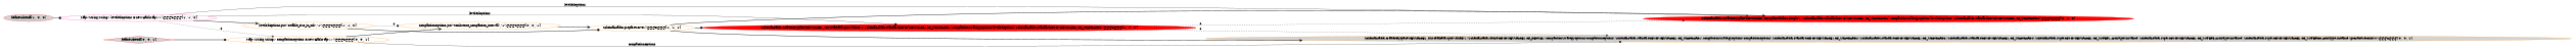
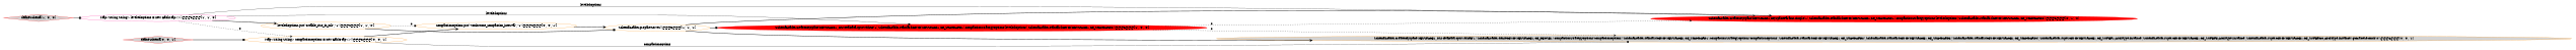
  digraph {
    rankdir=LR
    node [color=darkorange fillcolor=white shape=ellipse style=filled]
    edge [arrowhead=vee style=bold]
    n1 [color=deeppink label="Map<String,String> leveledOptions = new HashMap<>()@@@3@@@['1', '1', '0']"]
    n2 [label="Map<String,String> compactionOptions = new HashMap<>()@@@3@@@['0', '0', '1']"]
    n3 [label="leveledOptions.put(\"sstable_size_in_mb\",\"1\")@@@4@@@['1', '1', '0']"]
    n4 [color=red fillcolor=red label="SchemaLoader.createKeyspace(KEYSPACE1,,KSMetaData.optsWithRF(1),SchemaLoader.standardCFMD(KEYSPACE1,CF_STANDARD1).compactionStrategyOptions(leveledOptions),SchemaLoader.standardCFMD(KEYSPACE1,CF_STANDARD2))@@@6@@@['1', '0', '0']"]
    n5 [color=red fillcolor=red label="SchemaLoader.createKeyspace(KEYSPACE1,KeyspaceParams.simple(1),SchemaLoader.standardCFMD(KEYSPACE1,CF_STANDARD1).compactionStrategyOptions(leveledOptions),SchemaLoader.standardCFMD(KEYSPACE1,CF_STANDARD2))@@@6@@@['0', '1', '0']"]
    n6 [label="compactionOptions.put(\"tombstone_compaction_interval\",\"1\")@@@4@@@['0', '0', '1']"]
    n7 [fillcolor=lightgray label="SchemaLoader.createKeyspace(KEYSPACE1,,KSMetaData.optsWithRF(1),SchemaLoader.denseCFMD(KEYSPACE1,CF_DENSE1).compactionStrategyOptions(compactionOptions),SchemaLoader.standardCFMD(KEYSPACE1,CF_STANDARD1).compactionStrategyOptions(compactionOptions),SchemaLoader.standardCFMD(KEYSPACE1,CF_STANDARD2),SchemaLoader.standardCFMD(KEYSPACE1,CF_STANDARD3),SchemaLoader.standardCFMD(KEYSPACE1,CF_STANDARD4),SchemaLoader.superCFMD(KEYSPACE1,CF_SUPER1,AsciiType.instance),SchemaLoader.superCFMD(KEYSPACE1,CF_SUPER5,AsciiType.instance),SchemaLoader.superCFMD(KEYSPACE1,CF_SUPERGC,AsciiType.instance).gcGraceSeconds(0))@@@6@@@['0', '0', '1']"]
    n8 [label="SchemaLoader.prepareServer()@@@5@@@['1', '1', '1']"]
    n9 [color=red fillcolor=lightgray label="defineSchema['0', '0', '1']" shape=diamond]
-   n10 [color=red fillcolor=lightgray label="defineSchema['1', '0', '0']"]
+   n10 [color=red fillcolor=lightgray label="defineSchema['1', '0', '0']" shape=diamond]
    n1 -> n2 [label=0 style=dashed]
    n1 -> n3
    n1 -> n4 [arrowhead=box label=leveledOptions style=solid]
    n1 -> n5 [label=leveledOptions style=solid]
    n2 -> n6
    n2 -> n7 [arrowhead=box label=compactionOptions style=solid]
    n3 -> n6 [arrowhead=box label=0 style=dashed]
    n3 -> n8 [arrowhead=box]
    n4 -> n5 [label=0 style=dashed]
    n4 -> n7 [label=0 style=dashed]
    n6 -> n8
    n8 -> n4 [arrowhead=box]
    n8 -> n5
    n8 -> n7
    n9 -> n2 [arrowhead=box]
    n10 -> n1 [arrowhead=box]
  }
